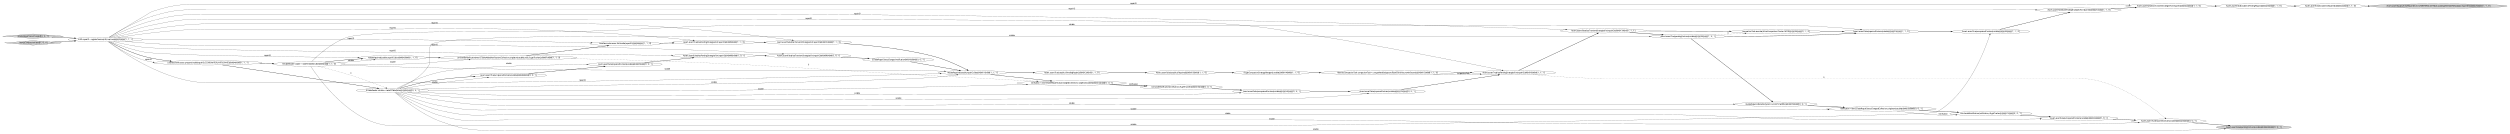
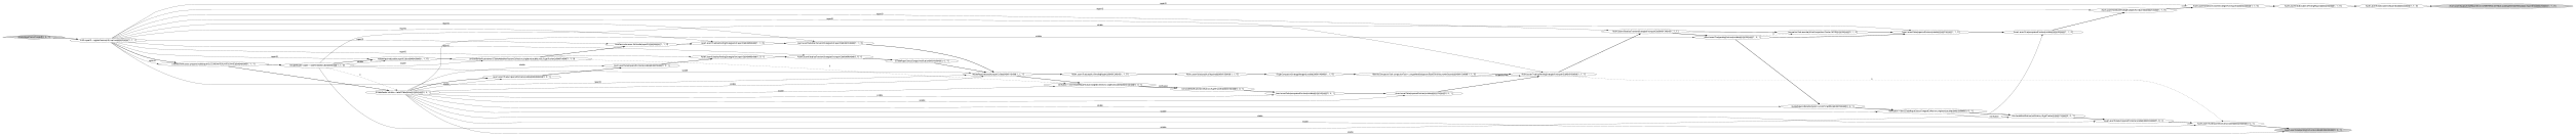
  digraph {
    fontname="Open Sans"
    rankdir=LR
    node [fillcolor=white fontname="Open Sans" shape=ellipse style=filled]
    edge [fontname="Open Sans" style=bold]
    n1 [fillcolor=lightgray label="sstableRepairStatusChanged['0', '0', '1']" shape=diamond]
    n2 [label="UUID repairID = registerSession(cfs,true,true)@@@3@@@['1', '1', '1']"]
    n3 [label="Assert.assertFalse(hasPendingStrategiesFor(repairID))@@@8@@@['0', '0', '1']"]
    n4 [label="Assert.assertFalse(hasPendingStrategiesFor(repairID))@@@21@@@['1', '1', '0']"]
    n5 [label="Assert.assertFalse(hasTransientStrategiesFor(repairID))@@@22@@@['1', '1', '0']"]
    n6 [label="Assert.assertTrue(hasPendingStrategiesFor(repairID))@@@16@@@['1', '1', '1']"]
    n7 [label="Assert.assertFalse(hasTransientStrategiesFor(repairID))@@@17@@@['1', '1', '1']"]
    n8 [label="mutateRepaired(sstable,repairID,false)@@@6@@@['1', '1', '0']"]
    n9 [label="Assert.assertFalse(hasTransientStrategiesFor(repairID))@@@10@@@['1', '1', '0']"]
    n10 [label="mutateRepaired(sstable,repairID,false)@@@11@@@['1', '1', '1']"]
    n11 [label="LocalSessionAccessor.failUnsafe(repairID)@@@8@@@['1', '1', '0']"]
    n12 [label="Assert.assertTrue(hasPendingStrategiesFor(repairID))@@@9@@@['1', '1', '0']"]
    n13 [label="Assert.assertFalse(hasTransientStrategiesFor(repairID))@@@9@@@['0', '0', '1']"]
    n14 [label="LocalSessionAccessor.prepareUnsafe(repairID,COORDINATOR,PARTICIPANTS)@@@4@@@['1', '1', '1']"]
    n15 [fillcolor=lightgray label="Assert.assertFalse(pendingContains(sstable))@@@24@@@['0', '0', '1']"]
    n16 [label="Assert.assertFalse(repairedContains(sstable))@@@7@@@['0', '0', '1']"]
    n17 [label="compactionTask.execute(ActiveCompactionsTracker.NOOP)@@@18@@@['0', '1', '0']"]
    n18 [label="Assert.assertFalse(repairedContains(sstable))@@@19@@@['1', '1', '0']"]
    n19 [label="Assert.assertTrue(unrepairedContains(sstable))@@@20@@@['1', '1', '0']"]
    n20 [label="Assert.assertFalse(sstable.isPendingRepair())@@@23@@@['1', '1', '0']"]
    n21 [label="Assert.assertFalse(sstable.isRepaired())@@@24@@@['1', '1', '0']"]
    n22 [label="Assert.assertTrue(repairedContains(sstable))@@@23@@@['0', '0', '1']"]
    n23 [label="Assert.assertTrue(pendingContains(sstable))@@@18@@@['1', '0', '1']"]
    n24 [label="csm.handleNotification(new SSTableAddedNotification(Collections.singleton(sstable),null),cfs.getTracker())@@@7@@@['1', '1', '0']"]
    n25 [label="notification = new SSTableRepairStatusChanged(Collections.singleton(sstable))@@@12@@@['0', '0', '1']"]
    n26 [label="Assert.assertTrue(sstable.isPendingRepair())@@@12@@@['1', '1', '0']"]
    n27 [label="mutateRepaired(sstable,System.currentTimeMillis())@@@19@@@['0', '0', '1']"]
    n28 [label="notification = new SSTableRepairStatusChanged(Collections.singleton(sstable))@@@20@@@['0', '0', '1']"]
    n29 [fillcolor=lightgray label="Assert.assertEquals(ActiveRepairService.UNREPAIRED_SSTABLE,sstable.getSSTableMetadata().repairedAt)@@@25@@@['1', '1', '0']"]
    n30 [label="Assert.assertFalse(unrepairedContains(sstable))@@@22@@@['0', '0', '1']"]
    n31 [label="SSTableReader sstable = makeSSTable(true)@@@5@@@['1', '1', '0']"]
    n32 [label="SSTableReader sstable = makeSSTable(false)@@@5@@@['0', '0', '1']"]
    n33 [label="Assert.assertTrue(unrepairedContains(sstable))@@@6@@@['0', '0', '1']"]
    n34 [label="Assert.assertFalse(repairedContains(sstable))@@@15@@@['0', '0', '1']"]
    n35 [label="Assert.assertFalse(unrepairedContains(sstable))@@@14@@@['0', '0', '1']"]
    n36 [label="csm.handleNotification(notification,cfs.getTracker())@@@13@@@['0', '0', '1']"]
    n37 [label="SSTableRepairStatusChanged notification@@@10@@@['0', '0', '1']"]
    n38 [label="csm.handleNotification(notification,cfs.getTracker())@@@21@@@['0', '0', '1']"]
    n39 [label="Assert.assertFalse(sstable.isRepaired())@@@13@@@['1', '1', '0']"]
    n40 [label="cfs.getCompactionStrategyManager().enable()@@@14@@@['1', '1', '0']"]
    n41 [label="AbstractCompactionTask compactionTask = csm.getNextBackgroundTask(FBUtilities.nowInSeconds())@@@15@@@['1', '1', '0']"]
-   n42 [fillcolor=lightgray label="cleanupCompactionFailed['1', '0', '0']" shape=diamond]
    n1 -> n2
    n2 -> n3 [label=repairID style=solid]
    n2 -> n4 [label=repairID style=solid]
    n2 -> n5 [label=repairID style=solid]
    n2 -> n6 [label=repairID style=solid]
    n2 -> n7 [label=repairID style=solid]
    n2 -> n8 [label=repairID style=solid]
    n2 -> n9 [label=repairID style=solid]
    n2 -> n10 [label=repairID style=solid]
    n2 -> n11 [label=repairID style=solid]
    n2 -> n12 [label=repairID style=solid]
    n2 -> n13 [label=repairID style=solid]
    n2 -> n14
    n2 -> n14 [label=repairID style=solid]
    n3 -> n13
    n4 -> n5
    n5 -> n20
    n6 -> n7
    n6 -> n22 [label=0 style=dashed]
    n7 -> n17
    n7 -> n23
    n8 -> n24
    n9 -> n10
    n10 -> n25
    n10 -> n26
    n11 -> n12
    n12 -> n9
    n13 -> n37
    n14 -> n31
    n14 -> n32
    n16 -> n3
    n17 -> n18
    n18 -> n19
    n19 -> n4
    n20 -> n21
    n21 -> n29
    n22 -> n15
    n23 -> n17 [label=0 style=dashed]
    n23 -> n18
    n23 -> n27
    n24 -> n11
    n24 -> n25 [label=0 style=dashed]
    n25 -> n36
    n25 -> n36 [label=notification style=solid]
    n26 -> n39
    n27 -> n28
    n28 -> n38 [label=notification style=solid]
    n28 -> n38
    n30 -> n22
    n31 -> n8 [label=sstable style=solid]
    n31 -> n8
    n31 -> n10 [label=sstable style=solid]
    n31 -> n18 [label=sstable style=solid]
    n31 -> n19 [label=sstable style=solid]
    n31 -> n24 [label=sstable style=solid]
    n31 -> n32 [label=0 style=dashed]
    n32 -> n10 [label=sstable style=solid]
    n32 -> n15 [label=sstable style=solid]
    n32 -> n16 [label=sstable style=solid]
    n32 -> n22 [label=sstable style=solid]
    n32 -> n23 [label=sstable style=solid]
    n32 -> n25 [label=sstable style=solid]
    n32 -> n27 [label=sstable style=solid]
    n32 -> n28 [label=sstable style=solid]
    n32 -> n30 [label=sstable style=solid]
    n32 -> n33 [label=sstable style=solid]
    n32 -> n33
    n32 -> n34 [label=sstable style=solid]
    n32 -> n35 [label=sstable style=solid]
    n33 -> n16
    n34 -> n6
    n35 -> n34
    n36 -> n35
    n37 -> n10
    n38 -> n30
    n39 -> n40
    n40 -> n41
    n41 -> n6 [label=compactionTask style=solid]
    n41 -> n6
-   n42 -> n2
  }
